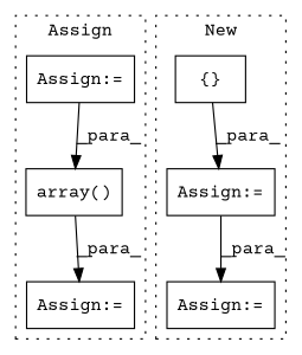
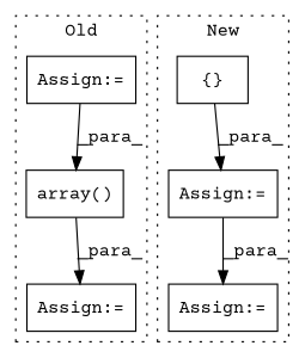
  digraph {
    fontname="Courier Prime"
    node [a=68 l=3 shape=box fontname="Courier Prime"]
    edge [fontname="Courier Prime"]
    n1 [a=75 l="9,1" label="array()" s="2986,3004"]
    n2 [label="Assign:=" s=2983]
    n3 [label="Assign:=" s=2053]
    n4 [a=59 l="1,0" label="{}" s="2538,2564"]
    n5 [label="Assign:=" s=2718]
    n6 [label="Assign:=" s=2522]
    subgraph cluster_1 {
-     label=Assign
+     label=Old
      style=dotted
      n1
      n2
      n3
    }
    subgraph cluster_2 {
      label=New
      style=dotted
      n4
      n5
      n6
    }
    n1 -> n2 [label=_para_]
    n3 -> n1 [label=_para_]
    n4 -> n6 [label=_para_]
    n6 -> n5 [label=_para_]
  }
